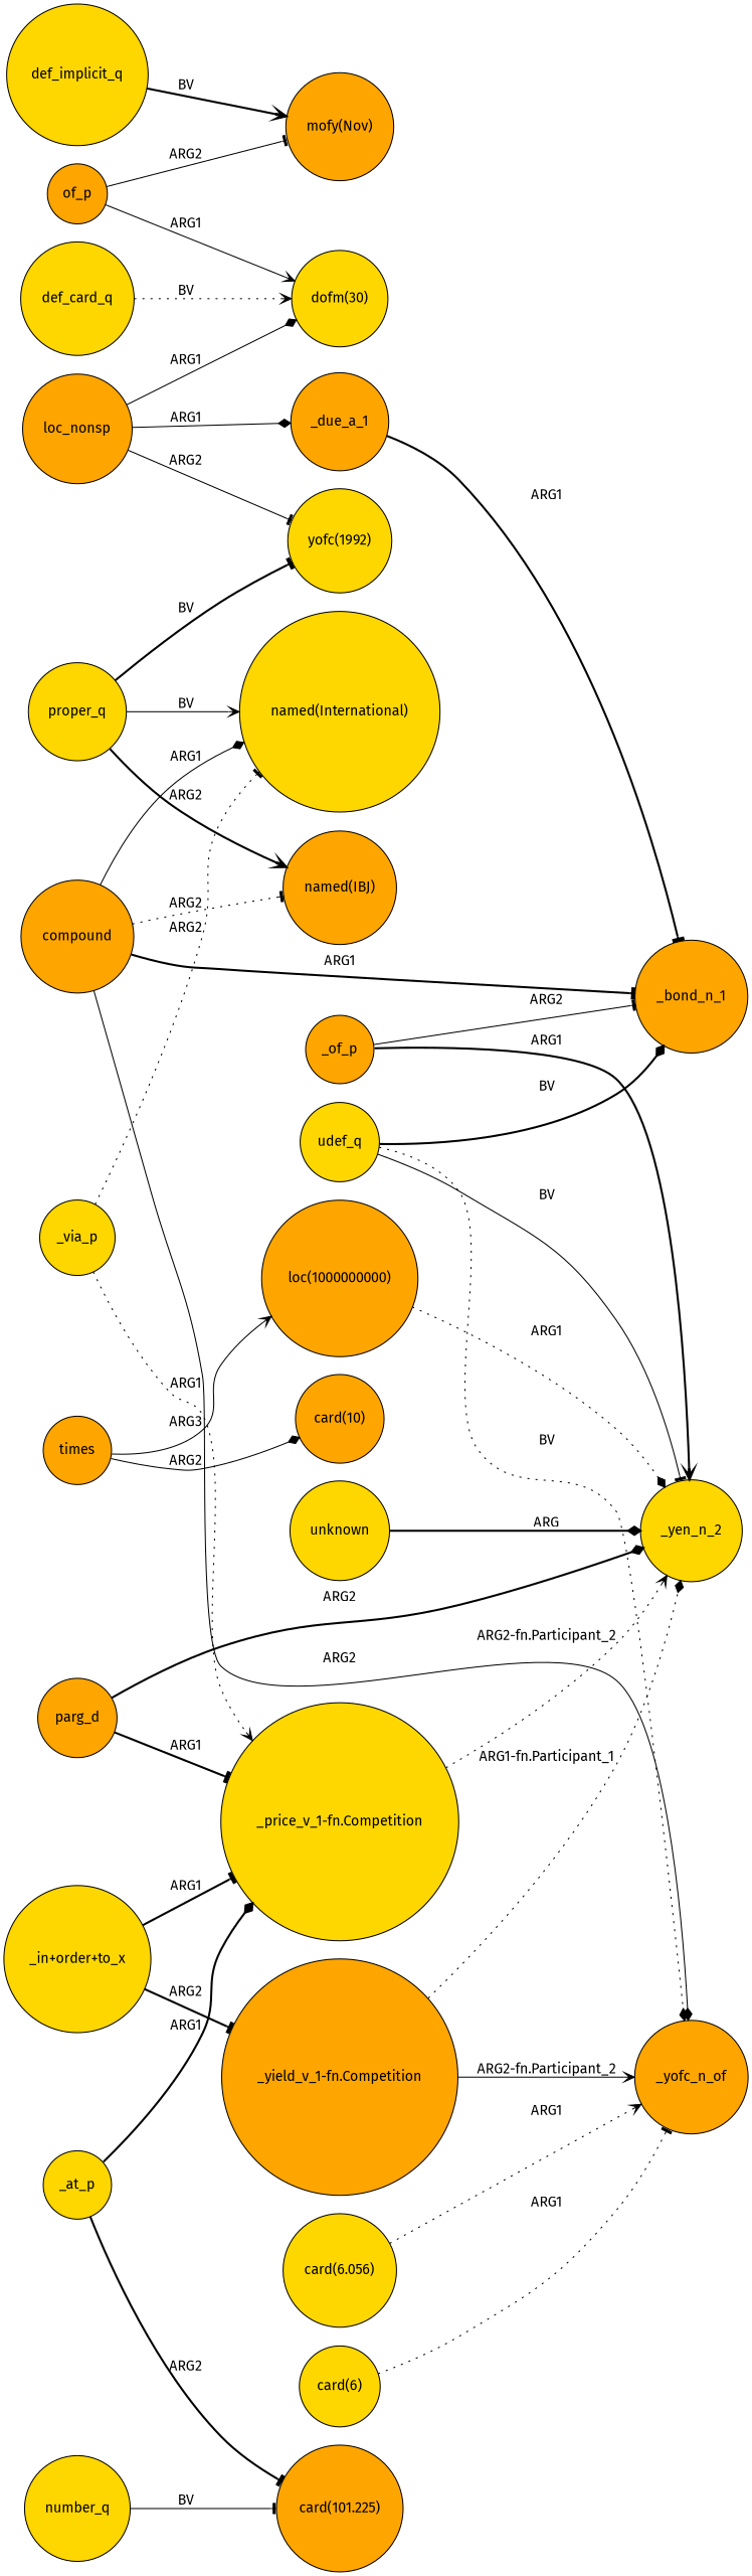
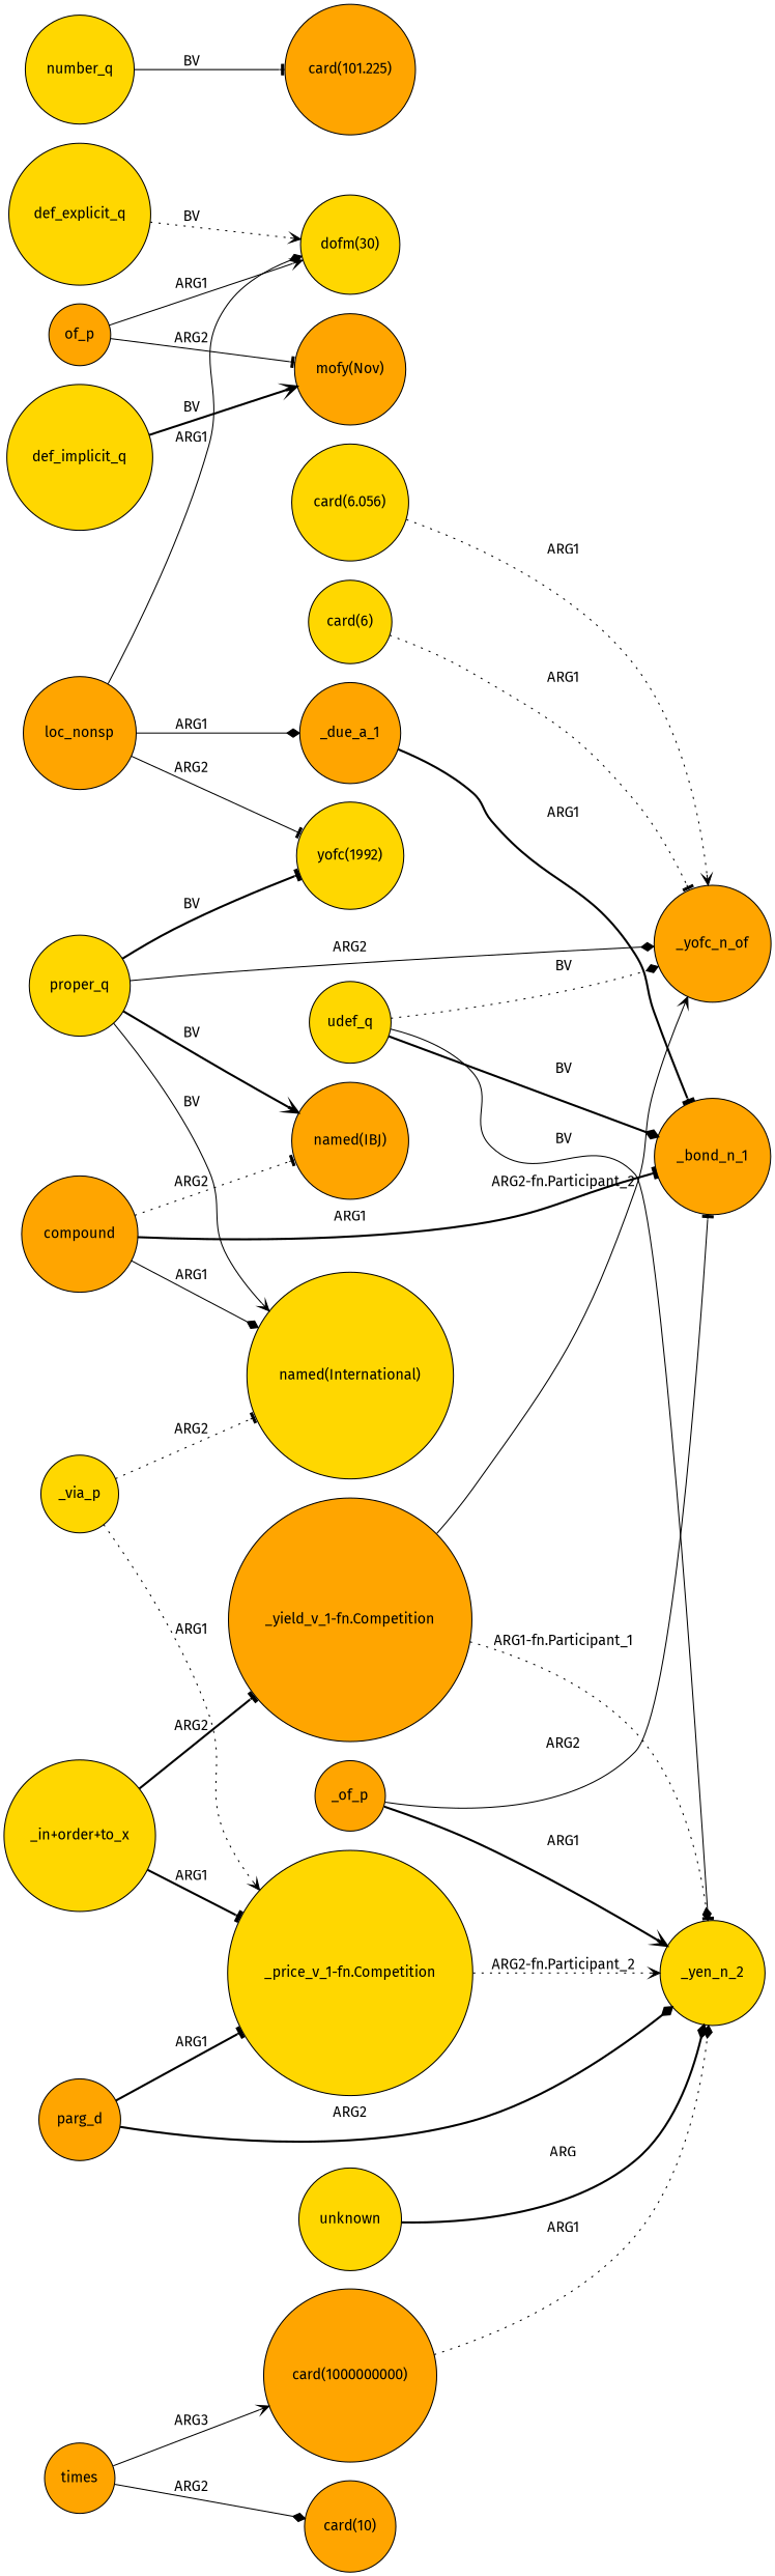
  digraph {
    fontname="Fira Sans"
    rankdir=LR
    node [fillcolor=gold fontname="Fira Sans" shape=circle style=filled]
    edge [arrowhead=tee fontname="Fira Sans" style=solid]
    loc_nonsp [fillcolor=orange]
    "dofm(30)"
    "yofc(1992)"
    _due_a_1 [fillcolor=orange]
    _bond_n_1 [fillcolor=orange]
    udef_q
    _yen_n_2
    n8 [fillcolor=orange label=_yofc_n_of]
    times [fillcolor=orange]
    "card(10)" [fillcolor=orange]
-   "card(1000000000)" [fillcolor=orange label="loc(1000000000)"]
+   "card(1000000000)" [fillcolor=orange]
    of_p [fillcolor=orange]
    "mofy(Nov)" [fillcolor=orange]
-   _at_p
    "_price_v_1-fn.Competition"
    "card(101.225)" [fillcolor=orange]
    compound [fillcolor=orange]
    "named(International)"
    "named(IBJ)" [fillcolor=orange]
    "_yield_v_1-fn.Competition" [fillcolor=orange]
    _of_p [fillcolor=orange]
    "card(6.056)"
-   def_explicit_q [label=def_card_q]
+   def_explicit_q
    parg_d [fillcolor=orange]
    "_in+order+to_x"
    "card(6)"
    number_q
    proper_q
    _via_p
    unknown
    def_implicit_q
    loc_nonsp -> "dofm(30)" [arrowhead=diamond label=ARG1]
    loc_nonsp -> "yofc(1992)" [label=ARG2]
    loc_nonsp -> _due_a_1 [arrowhead=diamond label=ARG1]
    _due_a_1 -> _bond_n_1 [label=ARG1 style=bold]
    udef_q -> _bond_n_1 [arrowhead=diamond label=BV style=bold]
    udef_q -> _yen_n_2 [label=BV]
    udef_q -> n8 [arrowhead=diamond label=BV style=dotted]
    times -> "card(10)" [arrowhead=diamond label=ARG2]
    times -> "card(1000000000)" [arrowhead=vee label=ARG3]
    "card(1000000000)" -> _yen_n_2 [arrowhead=diamond label=ARG1 style=dotted]
    of_p -> "dofm(30)" [arrowhead=vee label=ARG1]
    of_p -> "mofy(Nov)" [label=ARG2]
-   _at_p -> "_price_v_1-fn.Competition" [arrowhead=diamond label=ARG1 style=bold]
-   _at_p -> "card(101.225)" [label=ARG2 style=bold]
    "_price_v_1-fn.Competition" -> _yen_n_2 [arrowhead=vee label="ARG2-fn.Participant_2" style=dotted]
    compound -> _bond_n_1 [label=ARG1 style=bold]
-   compound -> n8 [arrowhead=diamond label=ARG2]
+   proper_q -> n8 [arrowhead=diamond label=ARG2]
    compound -> "named(International)" [arrowhead=diamond label=ARG1]
    compound -> "named(IBJ)" [label=ARG2 style=dotted]
    "_yield_v_1-fn.Competition" -> _yen_n_2 [arrowhead=diamond label="ARG1-fn.Participant_1" style=dotted]
    "_yield_v_1-fn.Competition" -> n8 [arrowhead=vee label="ARG2-fn.Participant_2"]
    _of_p -> _bond_n_1 [label=ARG2]
    _of_p -> _yen_n_2 [arrowhead=vee label=ARG1 style=bold]
    "card(6.056)" -> n8 [arrowhead=vee label=ARG1 style=dotted]
    def_explicit_q -> "dofm(30)" [arrowhead=vee label=BV style=dotted]
    parg_d -> _yen_n_2 [arrowhead=diamond label=ARG2 style=bold]
    parg_d -> "_price_v_1-fn.Competition" [label=ARG1 style=bold]
    "_in+order+to_x" -> "_price_v_1-fn.Competition" [label=ARG1 style=bold]
    "_in+order+to_x" -> "_yield_v_1-fn.Competition" [label=ARG2 style=bold]
    "card(6)" -> n8 [label=ARG1 style=dotted]
    number_q -> "card(101.225)" [label=BV]
    proper_q -> "yofc(1992)" [label=BV style=bold]
    proper_q -> "named(International)" [arrowhead=vee label=BV]
-   proper_q -> "named(IBJ)" [arrowhead=vee label=ARG2 style=bold]
+   proper_q -> "named(IBJ)" [arrowhead=vee label=BV style=bold]
    _via_p -> "_price_v_1-fn.Competition" [arrowhead=vee label=ARG1 style=dotted]
    _via_p -> "named(International)" [label=ARG2 style=dotted]
    unknown -> _yen_n_2 [arrowhead=diamond label=ARG style=bold]
    def_implicit_q -> "mofy(Nov)" [arrowhead=vee label=BV style=bold]
  }
